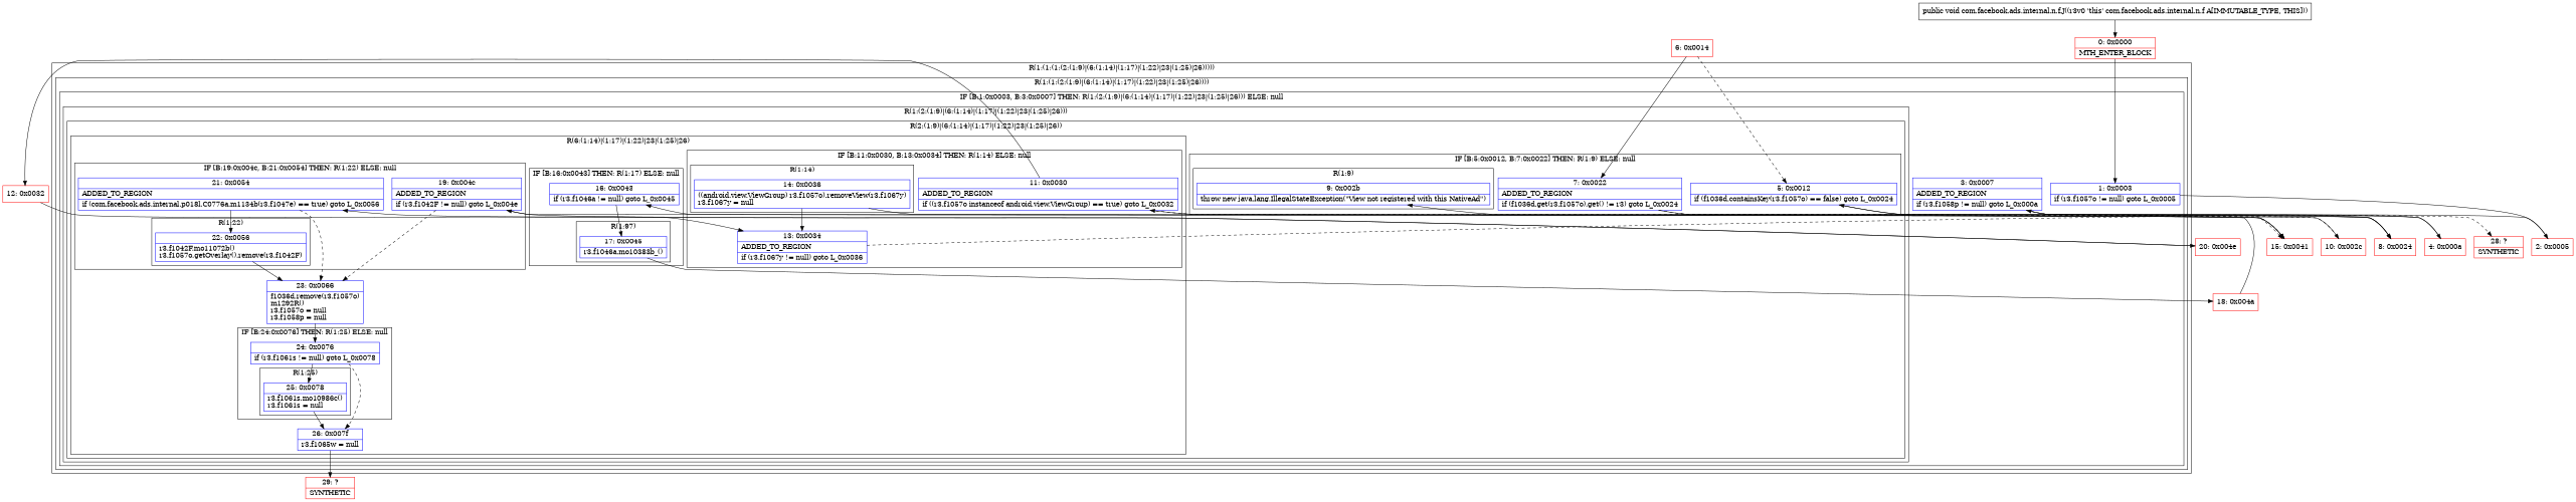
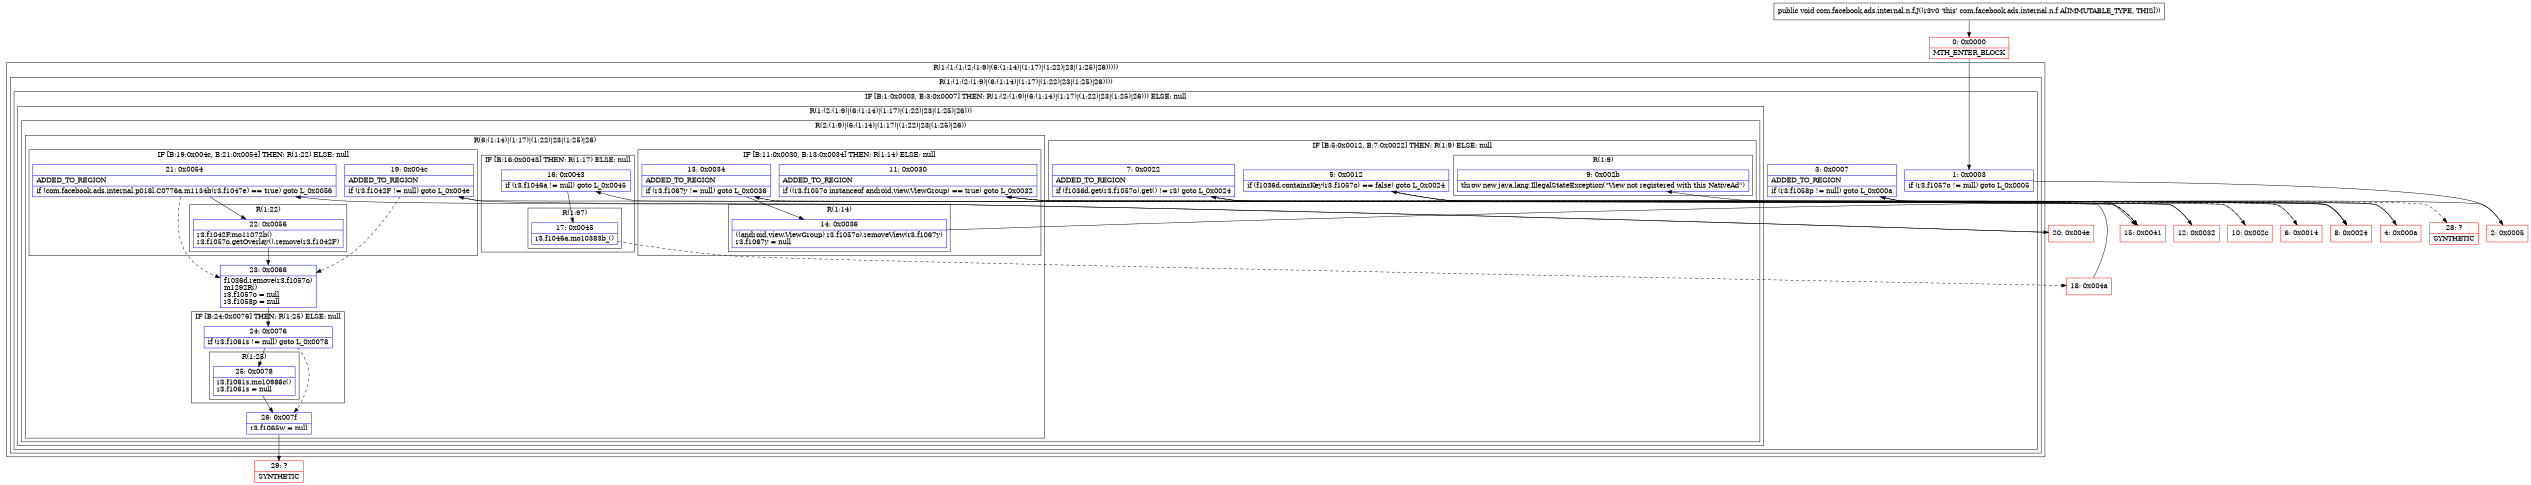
  digraph {
    node [color=blue shape=record]
    n1 [label="{9\:\ 0x002b|throw new java.lang.IllegalStateException(\"View not registered with this NativeAd\")\l}"]
    n2 [label="{5\:\ 0x0012|if (f1036d.containsKey(r3.f1057o) == false) goto L_0x0024\l}"]
    n3 [label="{7\:\ 0x0022|ADDED_TO_REGION\l|if (f1036d.get(r3.f1057o).get() != r3) goto L_0x0024\l}"]
    n4 [label="{14\:\ 0x0036|((android.view.ViewGroup) r3.f1057o).removeView(r3.f1067y)\lr3.f1067y = null\l}"]
    n5 [label="{11\:\ 0x0030|ADDED_TO_REGION\l|if ((r3.f1057o instanceof android.view.ViewGroup) == true) goto L_0x0032\l}"]
    n6 [label="{13\:\ 0x0034|ADDED_TO_REGION\l|if (r3.f1067y != null) goto L_0x0036\l}"]
    n7 [label="{17\:\ 0x0045|r3.f1046a.mo10383b_()\l}"]
    n8 [label="{16\:\ 0x0043|if (r3.f1046a != null) goto L_0x0045\l}"]
    n9 [label="{22\:\ 0x0056|r3.f1042F.mo11072b()\lr3.f1057o.getOverlay().remove(r3.f1042F)\l}"]
    n10 [label="{19\:\ 0x004c|ADDED_TO_REGION\l|if (r3.f1042F != null) goto L_0x004e\l}"]
    n11 [label="{21\:\ 0x0054|ADDED_TO_REGION\l|if (com.facebook.ads.internal.p018l.C0776a.m1134b(r3.f1047e) == true) goto L_0x0056\l}"]
    n12 [label="{25\:\ 0x0078|r3.f1061s.mo10986c()\lr3.f1061s = null\l}"]
    n13 [label="{24\:\ 0x0076|if (r3.f1061s != null) goto L_0x0078\l}"]
    n14 [label="{23\:\ 0x0066|f1036d.remove(r3.f1057o)\lm1292R()\lr3.f1057o = null\lr3.f1058p = null\l}"]
    n15 [label="{26\:\ 0x007f|r3.f1065w = null\l}"]
    n16 [label="{1\:\ 0x0003|if (r3.f1057o != null) goto L_0x0005\l}"]
    n17 [label="{3\:\ 0x0007|ADDED_TO_REGION\l|if (r3.f1058p != null) goto L_0x000a\l}"]
    n18 [color=red label="{6\:\ 0x0014}"]
    n19 [color=red label="{8\:\ 0x0024}"]
    n20 [color=red label="{10\:\ 0x002c}"]
    n21 [color=red label="{15\:\ 0x0041}"]
    n22 [color=red label="{12\:\ 0x0032}"]
    n23 [color=red label="{18\:\ 0x004a}"]
    n24 [color=red label="{20\:\ 0x004e}"]
    n25 [color=red label="{29\:\ ?|SYNTHETIC\l}"]
    n26 [color=red label="{2\:\ 0x0005}"]
    n27 [color=red label="{4\:\ 0x000a}"]
    n28 [color=red label="{28\:\ ?|SYNTHETIC\l}"]
    n29 [color=red label="{0\:\ 0x0000|MTH_ENTER_BLOCK\l}"]
    n30 [label="{public void com.facebook.ads.internal.n.f.J((r3v0 'this' com.facebook.ads.internal.n.f A[IMMUTABLE_TYPE, THIS])) }" color=""]
    subgraph cluster_1 {
      label="R(1:(1:(1:(2:(1:9)|(6:(1:14)|(1:17)|(1:22)|23|(1:25)|26)))))"
      subgraph cluster_2 {
        label="R(1:(1:(2:(1:9)|(6:(1:14)|(1:17)|(1:22)|23|(1:25)|26))))"
        subgraph cluster_3 {
          label="IF [B:1:0x0003, B:3:0x0007] THEN: R(1:(2:(1:9)|(6:(1:14)|(1:17)|(1:22)|23|(1:25)|26))) ELSE: null"
          n16
          n17
          subgraph cluster_4 {
            label="R(1:(2:(1:9)|(6:(1:14)|(1:17)|(1:22)|23|(1:25)|26)))"
            subgraph cluster_5 {
              label="R(2:(1:9)|(6:(1:14)|(1:17)|(1:22)|23|(1:25)|26))"
              subgraph cluster_6 {
                label="IF [B:5:0x0012, B:7:0x0022] THEN: R(1:9) ELSE: null"
                n2
                n3
                subgraph cluster_7 {
                  label="R(1:9)"
                  n1
                }
              }
              subgraph cluster_8 {
                label="R(6:(1:14)|(1:17)|(1:22)|23|(1:25)|26)"
                n14
                n15
                subgraph cluster_9 {
                  label="IF [B:11:0x0030, B:13:0x0034] THEN: R(1:14) ELSE: null"
                  n5
                  n6
                  subgraph cluster_10 {
                    label="R(1:14)"
                    n4
                  }
                }
                subgraph cluster_11 {
                  label="IF [B:16:0x0043] THEN: R(1:17) ELSE: null"
                  n8
                  subgraph cluster_12 {
                    label="R(1:97)"
                    n7
                  }
                }
                subgraph cluster_13 {
                  label="IF [B:19:0x004c, B:21:0x0054] THEN: R(1:22) ELSE: null"
                  n10
                  n11
                  subgraph cluster_14 {
                    label="R(1:22)"
                    n9
                  }
                }
                subgraph cluster_15 {
                  label="IF [B:24:0x0076] THEN: R(1:25) ELSE: null"
                  n13
                  subgraph cluster_16 {
                    label="R(1:25)"
                    n12
                  }
                }
              }
            }
          }
        }
      }
    }
-   n18 -> n2 [style=dashed]
+   n2 -> n18 [style=dashed]
    n2 -> n19
    n3 -> n19
    n3 -> n20 [style=dashed]
    n4 -> n21
    n5 -> n21 [style=dashed]
    n5 -> n22
-   n4 -> n6
+   n6 -> n4
    n6 -> n21 [style=dashed]
-   n7 -> n23
+   n7 -> n23 [style=dashed]
    n8 -> n7
    n9 -> n14
    n10 -> n14 [style=dashed]
    n10 -> n24
    n11 -> n9
    n11 -> n14 [style=dashed]
    n12 -> n15
    n13 -> n12
    n13 -> n15 [style=dashed]
    n14 -> n13
    n15 -> n25
    n16 -> n26
    n17 -> n27
    n17 -> n28 [style=dashed]
    n18 -> n3
    n19 -> n1
    n20 -> n5
    n21 -> n8
    n22 -> n6
    n23 -> n10
    n24 -> n11
    n26 -> n17
    n27 -> n2
    n29 -> n16
    n30 -> n29
  }
